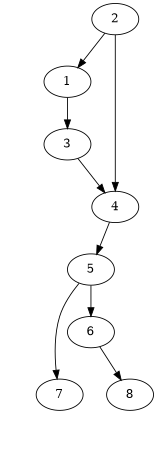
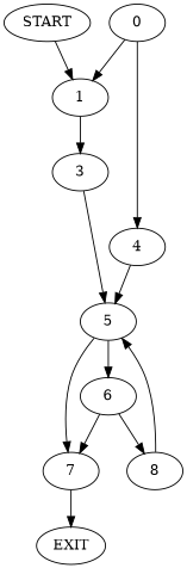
  digraph {
+   n1 [label=START]
    1
    3
-   2
+   2 [label=0]
    4
    5
    6
    7
    8
+   n10 [label=EXIT]
+   n1 -> 1
    1 -> 3
-   3 -> 4
+   3 -> 5
    2 -> 1
    2 -> 4
    4 -> 5
    5 -> 6
    5 -> 7
+   6 -> 7
    6 -> 8
+   7 -> n10
+   8 -> 5
  }
